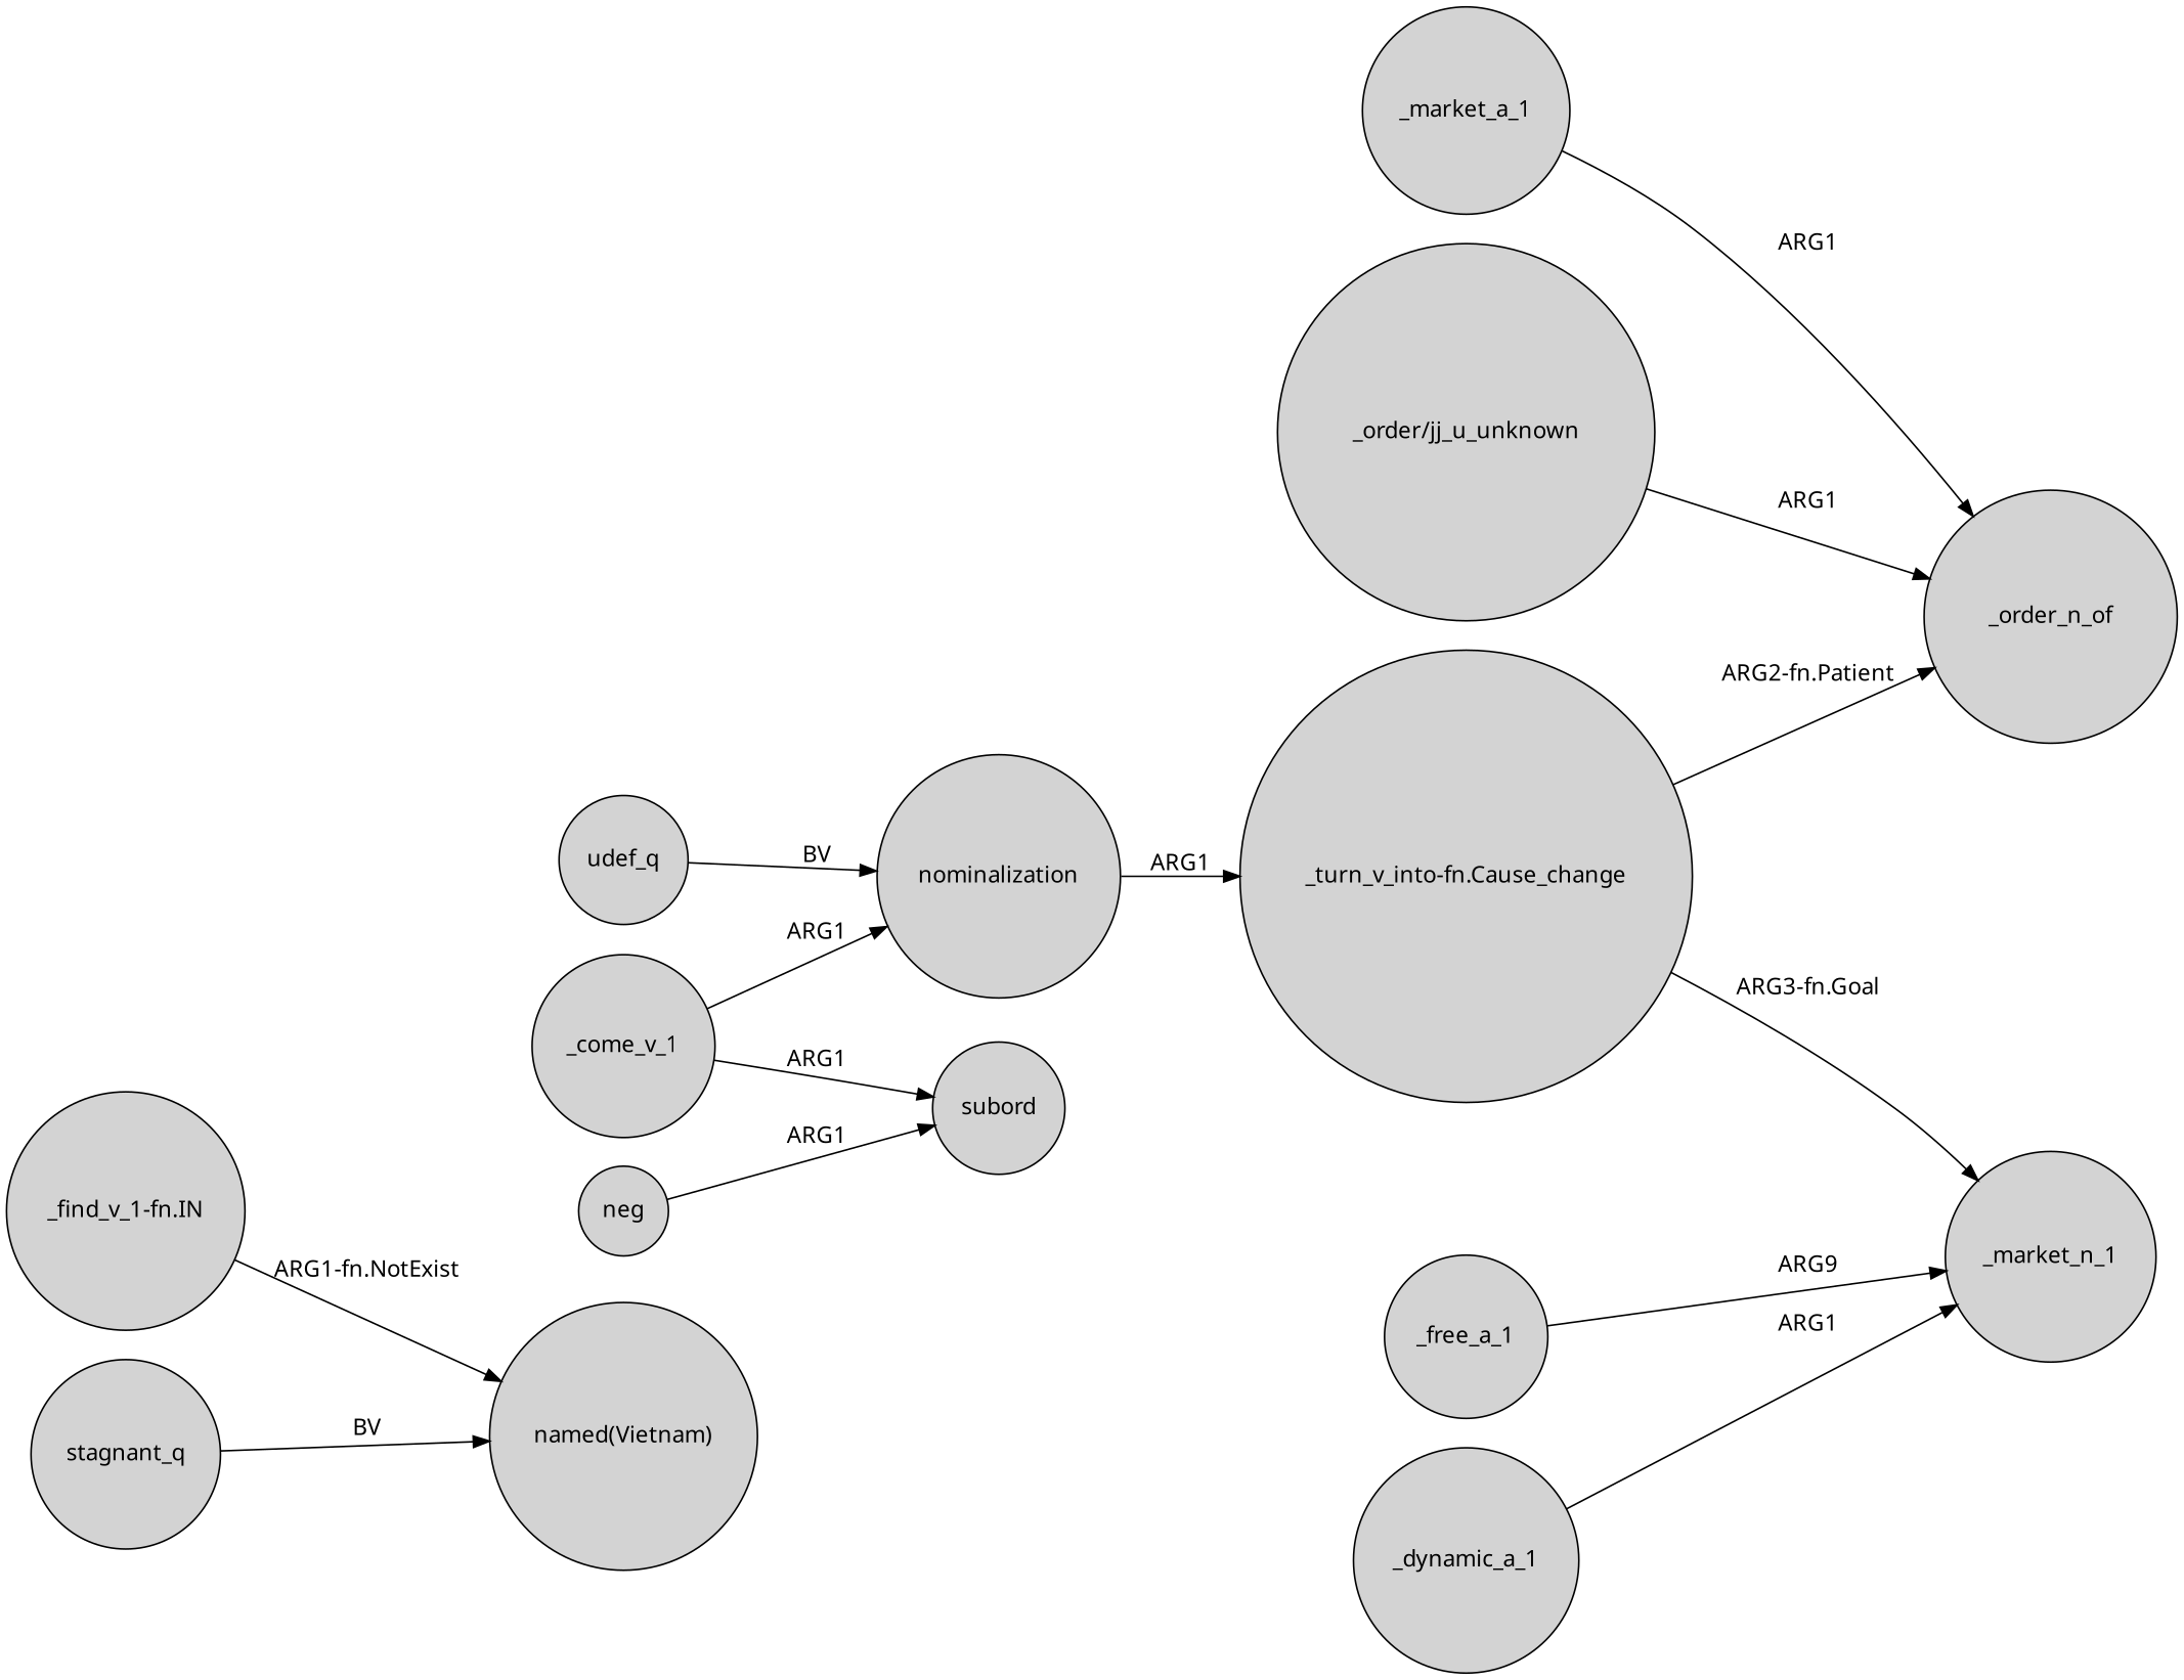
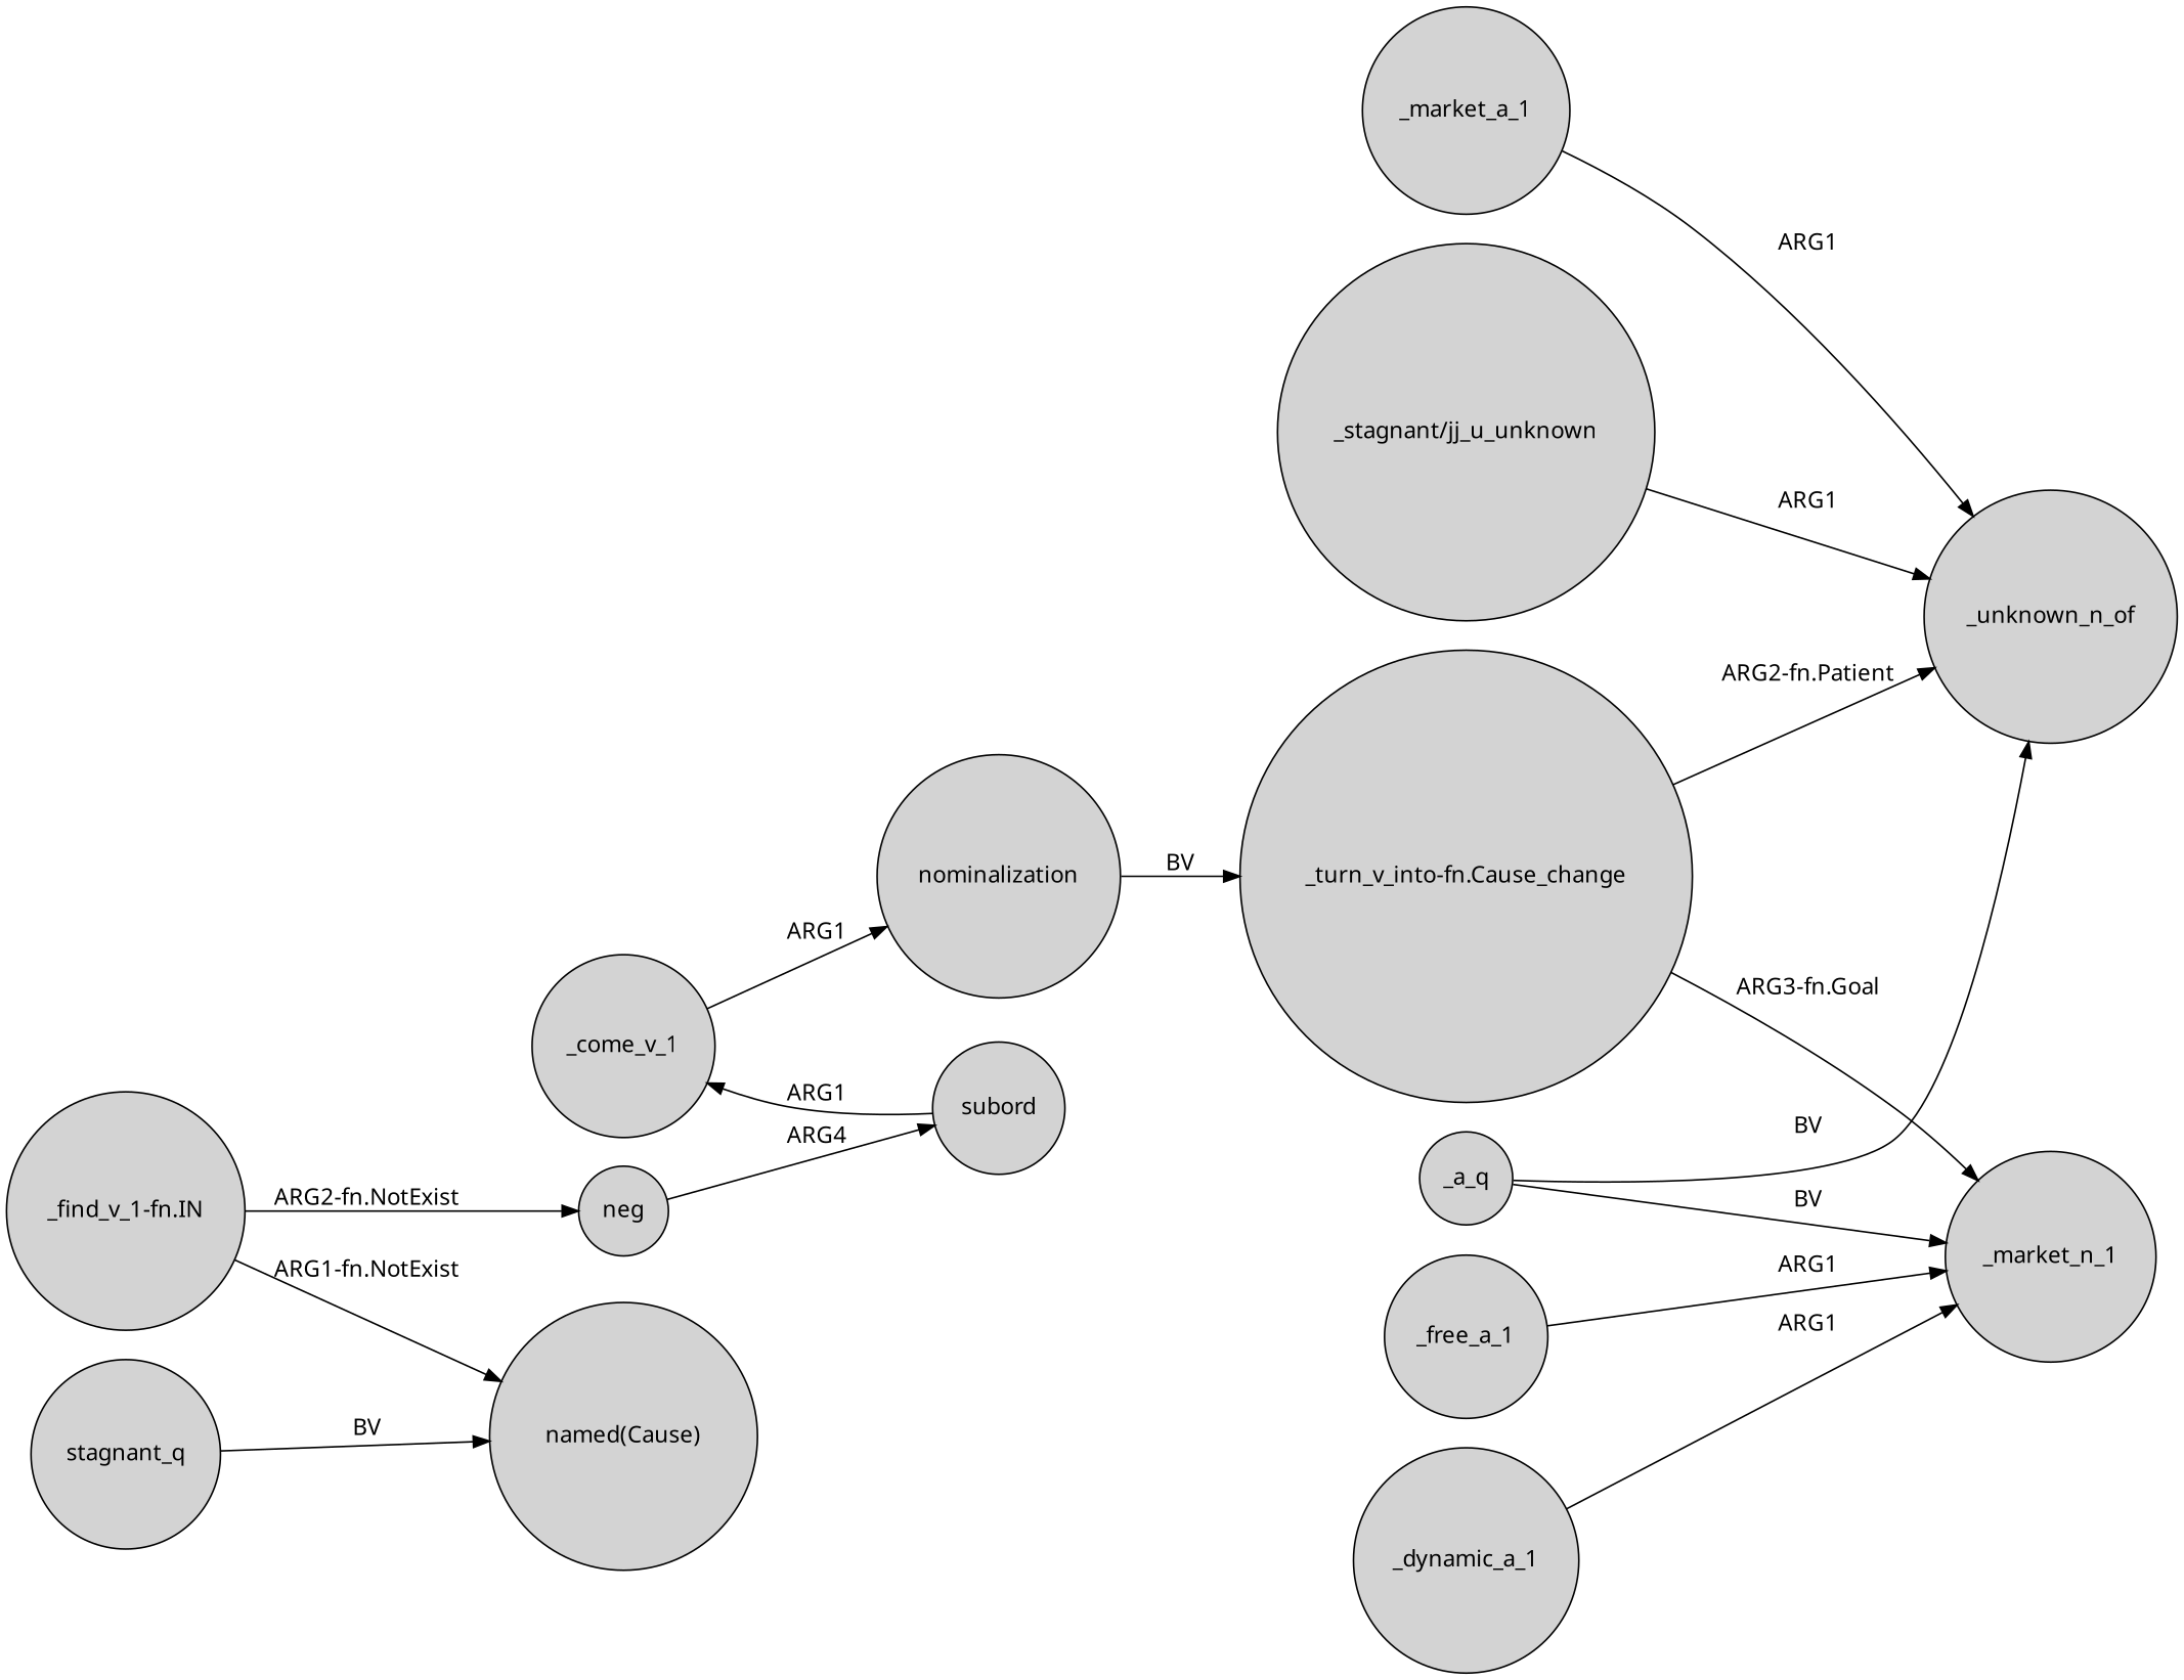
  digraph {
    fontname="Noto Sans"
    rankdir=LR
    node [fontname="Noto Sans" shape=circle style=filled]
    edge [fontname="Noto Sans"]
    "_turn_v_into-fn.Cause_change"
-   _order_n_of
+   _order_n_of [label=_unknown_n_of]
    _market_n_1
    _dynamic_a_1
    subord
    _come_v_1
    nominalization
+   _a_q
    _free_a_1
    "_find_v_1-fn.IN"
    neg
-   "named(Vietnam)"
+   "named(Vietnam)" [label="named(Cause)"]
    n13 [label=_market_a_1]
-   udef_q
-   "_stagnant/jj_u_unknown" [label="_order/jj_u_unknown"]
+   "_stagnant/jj_u_unknown"
    n16 [label=stagnant_q]
    "_turn_v_into-fn.Cause_change" -> _order_n_of [label="ARG2-fn.Patient"]
    "_turn_v_into-fn.Cause_change" -> _market_n_1 [label="ARG3-fn.Goal"]
    _dynamic_a_1 -> _market_n_1 [label=ARG1]
-   _come_v_1 -> subord [label=ARG1]
+   subord -> _come_v_1 [label=ARG1]
    _come_v_1 -> nominalization [label=ARG1]
-   nominalization -> "_turn_v_into-fn.Cause_change" [label=ARG1]
-   _free_a_1 -> _market_n_1 [label=ARG9]
+   nominalization -> "_turn_v_into-fn.Cause_change" [label=BV]
+   _a_q -> _order_n_of [label=BV]
+   _a_q -> _market_n_1 [label=BV]
+   _free_a_1 -> _market_n_1 [label=ARG1]
+   "_find_v_1-fn.IN" -> neg [label="ARG2-fn.NotExist"]
    "_find_v_1-fn.IN" -> "named(Vietnam)" [label="ARG1-fn.NotExist"]
-   neg -> subord [label=ARG1]
+   neg -> subord [label=ARG4]
    n13 -> _order_n_of [label=ARG1]
-   udef_q -> nominalization [label=BV]
    "_stagnant/jj_u_unknown" -> _order_n_of [label=ARG1]
    n16 -> "named(Vietnam)" [label=BV]
  }
